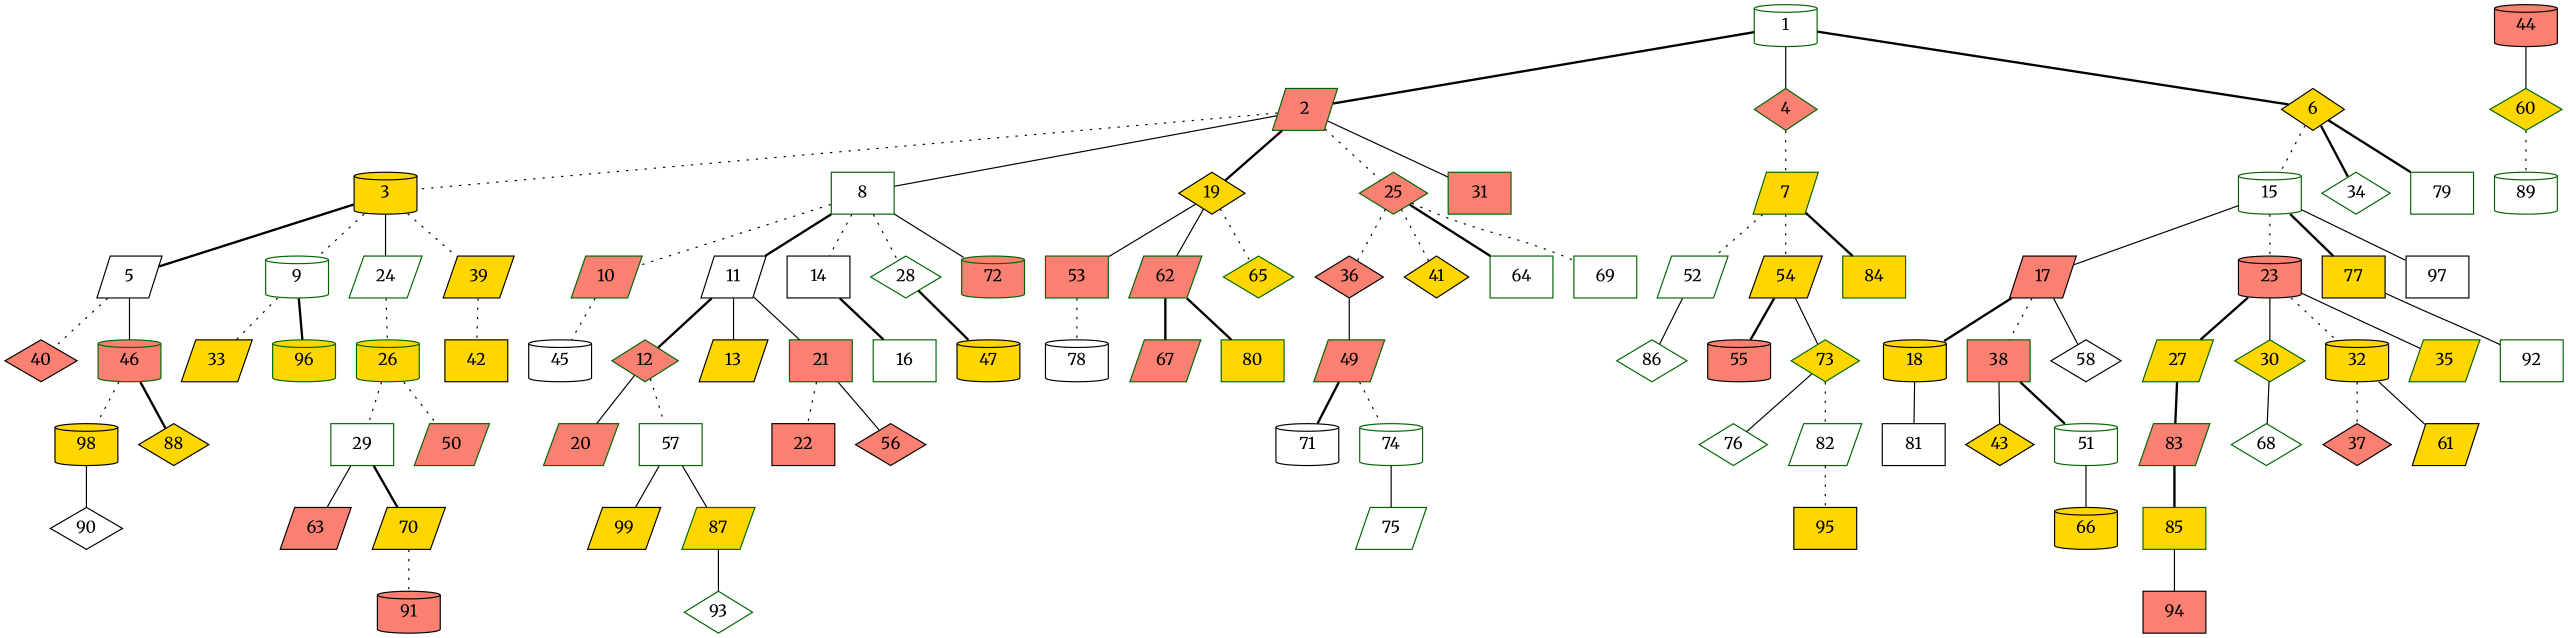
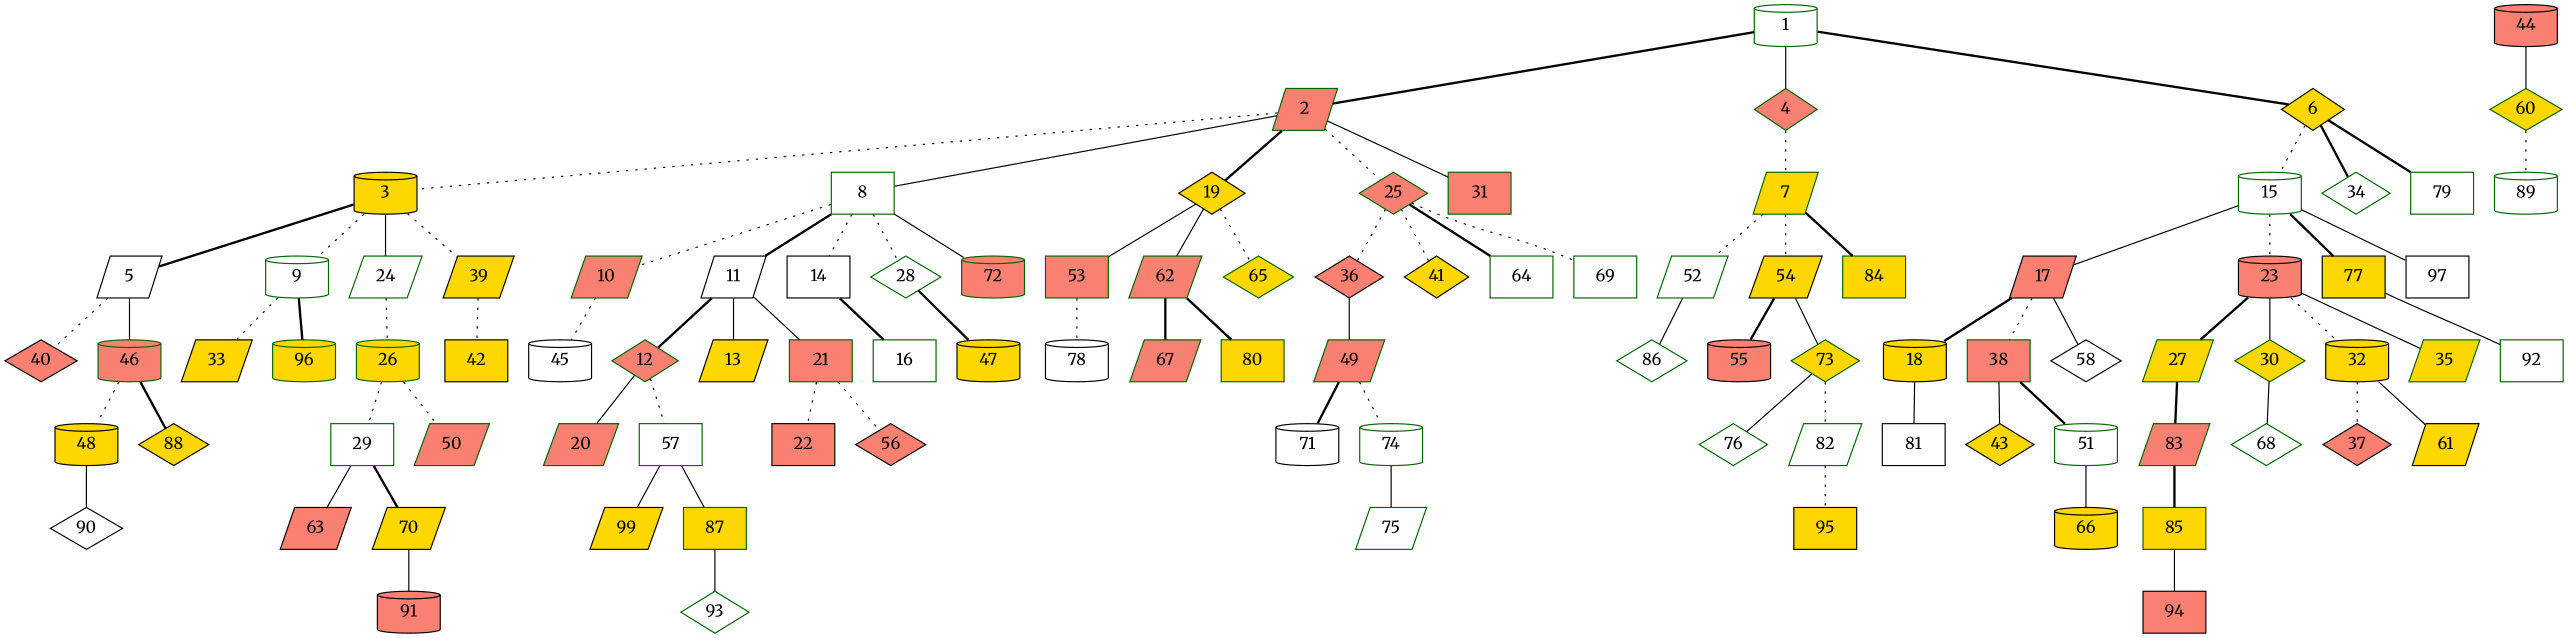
  graph {
    fontname=Merriweather
    node [color=darkgreen fillcolor=white fontname=Merriweather shape=parallelogram style=filled]
    edge [fontname=Merriweather style=solid]
    1 [shape=cylinder]
    2 [fillcolor=salmon]
    4 [fillcolor=salmon shape=diamond]
    6 [color=black fillcolor=gold shape=diamond]
    3 [color=black fillcolor=gold shape=cylinder]
    8 [shape=box]
    19 [color=black fillcolor=gold shape=diamond]
    25 [fillcolor=salmon shape=diamond]
    31 [fillcolor=salmon shape=box]
    7 [fillcolor=gold]
    15 [shape=cylinder]
    34 [shape=diamond]
    79 [shape=box]
    5 [color=black]
    9 [shape=cylinder]
    24
    39 [color=black fillcolor=gold]
    10 [fillcolor=salmon]
    11 [color=black]
    14 [color=black shape=box]
    28 [shape=diamond]
    72 [fillcolor=salmon shape=cylinder]
    53 [fillcolor=salmon shape=box]
    62 [fillcolor=salmon]
    65 [fillcolor=gold shape=diamond]
    36 [color=black fillcolor=salmon shape=diamond]
    41 [color=black fillcolor=gold shape=diamond]
    64 [shape=box]
    69 [shape=box]
    40 [color=black fillcolor=salmon shape=diamond]
    46 [fillcolor=salmon shape=cylinder]
    33 [color=black fillcolor=gold]
    96 [fillcolor=gold shape=cylinder]
    26 [fillcolor=gold shape=cylinder]
    42 [color=black fillcolor=gold shape=box]
    52
    54 [color=black fillcolor=gold]
    84 [fillcolor=gold shape=box]
-   48 [color=black fillcolor=gold shape=cylinder label=98]
+   48 [color=black fillcolor=gold shape=cylinder]
    88 [color=black fillcolor=gold shape=diamond]
    17 [color=black fillcolor=salmon]
    23 [color=black fillcolor=salmon shape=cylinder]
    77 [color=black fillcolor=gold shape=box]
    97 [color=black shape=box]
    86 [shape=diamond]
    55 [color=black fillcolor=salmon shape=cylinder]
    73 [fillcolor=gold shape=diamond]
    45 [color=black shape=cylinder]
    12 [fillcolor=salmon shape=diamond]
    13 [color=black fillcolor=gold]
    21 [fillcolor=salmon shape=box]
    16 [shape=box]
    47 [color=black fillcolor=gold shape=cylinder]
    20 [fillcolor=salmon]
    57 [shape=box]
    22 [color=black fillcolor=salmon shape=box]
    56 [color=black fillcolor=salmon shape=diamond]
    n58 [color=black fillcolor=gold label=99]
-   87 [fillcolor=gold]
+   87 [fillcolor=gold shape=box]
    18 [color=black fillcolor=gold shape=cylinder]
    38 [fillcolor=salmon shape=box]
    58 [color=black shape=diamond]
    27 [fillcolor=gold]
    30 [fillcolor=gold shape=diamond]
    32 [color=black fillcolor=gold shape=cylinder]
    35 [fillcolor=gold]
    92 [shape=box]
    81 [color=black shape=box]
    43 [color=black fillcolor=gold shape=diamond]
    51 [shape=cylinder]
    78 [color=black shape=cylinder]
    67 [fillcolor=salmon]
    80 [fillcolor=gold shape=box]
    83 [fillcolor=salmon]
    68 [shape=diamond]
    37 [color=black fillcolor=salmon shape=diamond]
    61 [color=black fillcolor=gold]
    29 [shape=box]
    50 [fillcolor=salmon]
    49 [fillcolor=salmon]
    63 [color=black fillcolor=salmon]
    70 [color=black fillcolor=gold]
    85 [fillcolor=gold shape=box]
    91 [color=black fillcolor=salmon shape=cylinder]
    44 [color=black fillcolor=salmon shape=cylinder]
    60 [fillcolor=gold shape=diamond]
    71 [color=black shape=cylinder]
    74 [shape=cylinder]
    66 [color=black fillcolor=gold shape=cylinder]
    89 [shape=cylinder]
    90 [color=black shape=diamond]
    75
    76 [shape=diamond]
    82
    93 [shape=diamond]
    95 [color=black fillcolor=gold shape=box]
    94 [color=black fillcolor=salmon shape=box]
    1 -- 2 [style=bold]
    1 -- 4
    1 -- 6 [style=bold]
    2 -- 3 [style=dotted]
    2 -- 8
    2 -- 19 [style=bold]
    2 -- 25 [style=dotted]
    2 -- 31
    4 -- 7 [style=dotted]
    6 -- 15 [style=dotted]
    6 -- 34 [style=bold]
    6 -- 79 [style=bold]
    3 -- 5 [style=bold]
    3 -- 9 [style=dotted]
    3 -- 24
    3 -- 39 [style=dotted]
    8 -- 10 [style=dotted]
    8 -- 11 [style=bold]
    8 -- 14 [style=dotted]
    8 -- 28 [style=dotted]
    8 -- 72
    19 -- 53
    19 -- 62
    19 -- 65 [style=dotted]
    25 -- 36 [style=dotted]
    25 -- 41 [style=dotted]
    25 -- 64 [style=bold]
    25 -- 69 [style=dotted]
    7 -- 52 [style=dotted]
    7 -- 54 [style=dotted]
    7 -- 84 [style=bold]
    15 -- 17
    15 -- 23 [style=dotted]
    15 -- 77 [style=bold]
    15 -- 97
    5 -- 40 [style=dotted]
    5 -- 46
    9 -- 33 [style=dotted]
    9 -- 96 [style=bold]
    24 -- 26 [style=dotted]
    39 -- 42 [style=dotted]
    10 -- 45 [style=dotted]
    11 -- 12 [style=bold]
    11 -- 13
    11 -- 21
    14 -- 16 [style=bold]
    28 -- 47 [style=bold]
    53 -- 78 [style=dotted]
    62 -- 67 [style=bold]
    62 -- 80 [style=bold]
    36 -- 49
    46 -- 48 [style=dotted]
    46 -- 88 [style=bold]
    26 -- 29 [style=dotted]
    26 -- 50 [style=dotted]
    52 -- 86
    54 -- 55 [style=bold]
    54 -- 73
    48 -- 90
    17 -- 18 [style=bold]
    17 -- 38 [style=dotted]
    17 -- 58
    23 -- 27 [style=bold]
    23 -- 30
    23 -- 32 [style=dotted]
    23 -- 35
    77 -- 92
    73 -- 76
    73 -- 82 [style=dotted]
    12 -- 20
    12 -- 57 [style=dotted]
    21 -- 22 [style=dotted]
-   21 -- 56
+   21 -- 56 [style=dotted]
    57 -- n58
    57 -- 87
    87 -- 93
    18 -- 81
    38 -- 43
    38 -- 51 [style=bold]
    27 -- 83 [style=bold]
    30 -- 68
    32 -- 37 [style=dotted]
    32 -- 61
    51 -- 66
    83 -- 85 [style=bold]
    29 -- 63
    29 -- 70 [style=bold]
    49 -- 71 [style=bold]
    49 -- 74 [style=dotted]
-   70 -- 91 [style=dotted]
+   70 -- 91
    85 -- 94
    44 -- 60
    60 -- 89 [style=dotted]
    74 -- 75
    82 -- 95 [style=dotted]
  }
